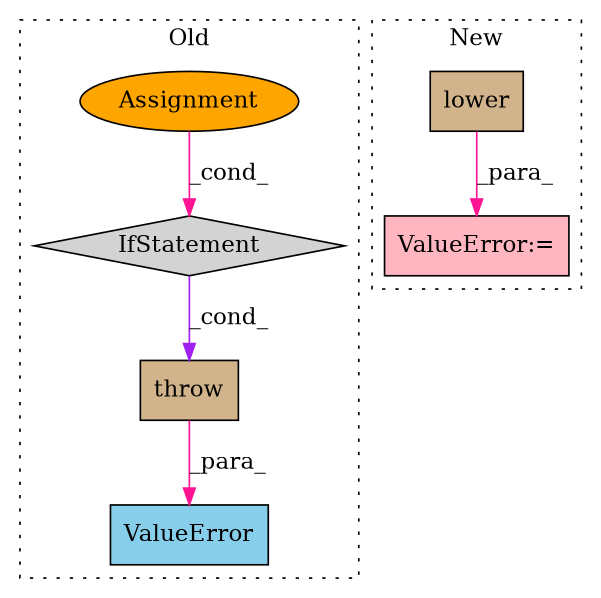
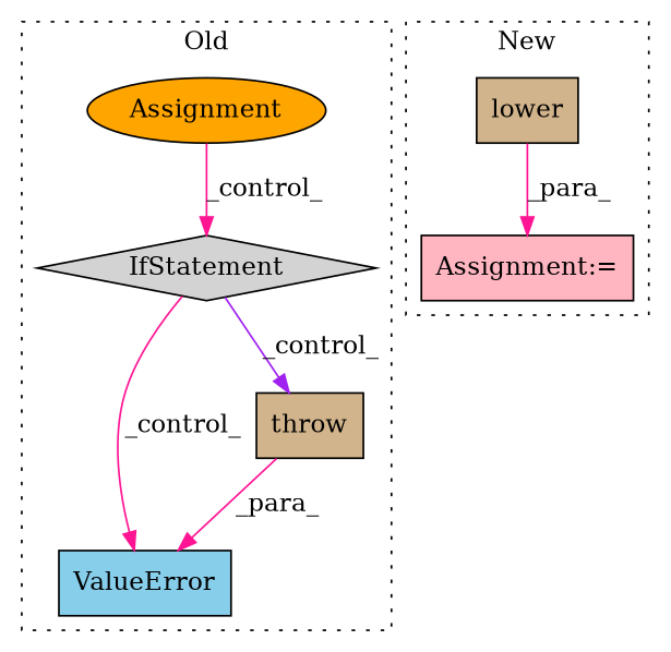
  digraph {
    node [a=32 fillcolor=tan shape=box style=filled]
    edge [color=deeppink]
    n1 [fillcolor=skyblue l="11,1" label=ValueError s="27862,27962"]
    n2 [a=53 l=6 label=throw s=27856]
    n3 [a=25 fillcolor=lightgrey l="4,2" label=IfStatement s="27772,27846" shape=diamond]
    n4 [a=42 fillcolor=orange label=Assignment shape=ellipse]
    n5 [l=7 label=lower s=32564]
-   n6 [a=7 fillcolor=lightpink l=1 label="ValueError:=" s=32536]
+   n6 [a=7 fillcolor=lightpink l=1 label="Assignment:=" s=32536]
    subgraph cluster_1 {
      label=Old
      style=dotted
      n1
      n2
      n3
      n4
    }
    subgraph cluster_2 {
      label=New
      style=dotted
      n5
      n6
    }
    n2 -> n1 [label=_para_]
-   n3 -> n2 [color=purple label=_cond_]
-   n4 -> n3 [label=_cond_]
+   n3 -> n1 [label=_control_]
+   n3 -> n2 [color=purple label=_control_]
+   n4 -> n3 [label=_control_]
    n5 -> n6 [label=_para_]
  }
